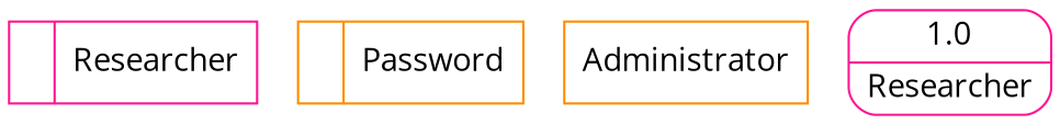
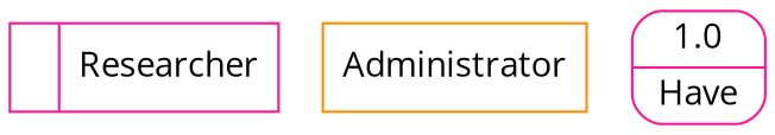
  digraph {
    fontname="Open Sans"
    node [color=deeppink shape=record fontname="Open Sans"]
    n1 [label="<f0>  |<f1> Researcher "]
-   n2 [color=darkorange label="<f0>  |<f1> Password "]
    n3 [label=Administrator shape=box color=darkorange]
-   n4 [label="{<f0> 1.0|<f1> Researcher }" shape=Mrecord]
+   n4 [label="{<f0> 1.0|<f1> Have }" shape=Mrecord]
  }
